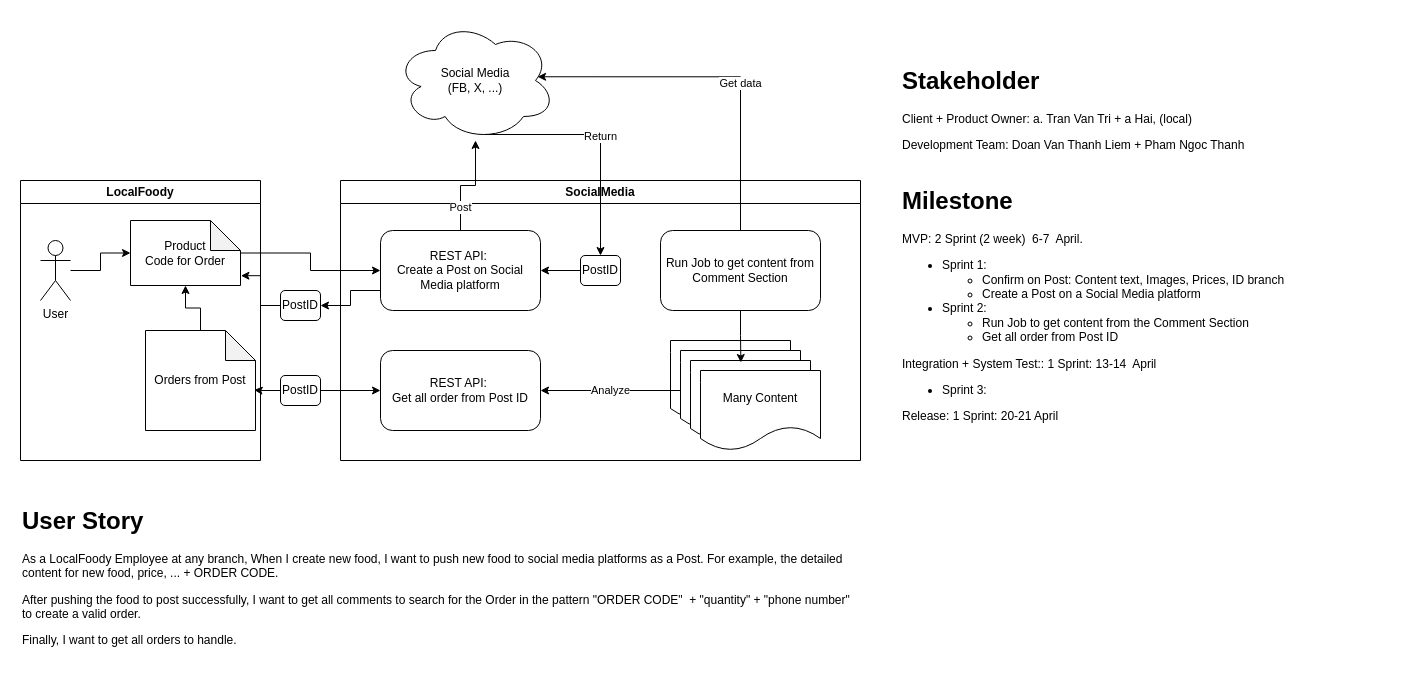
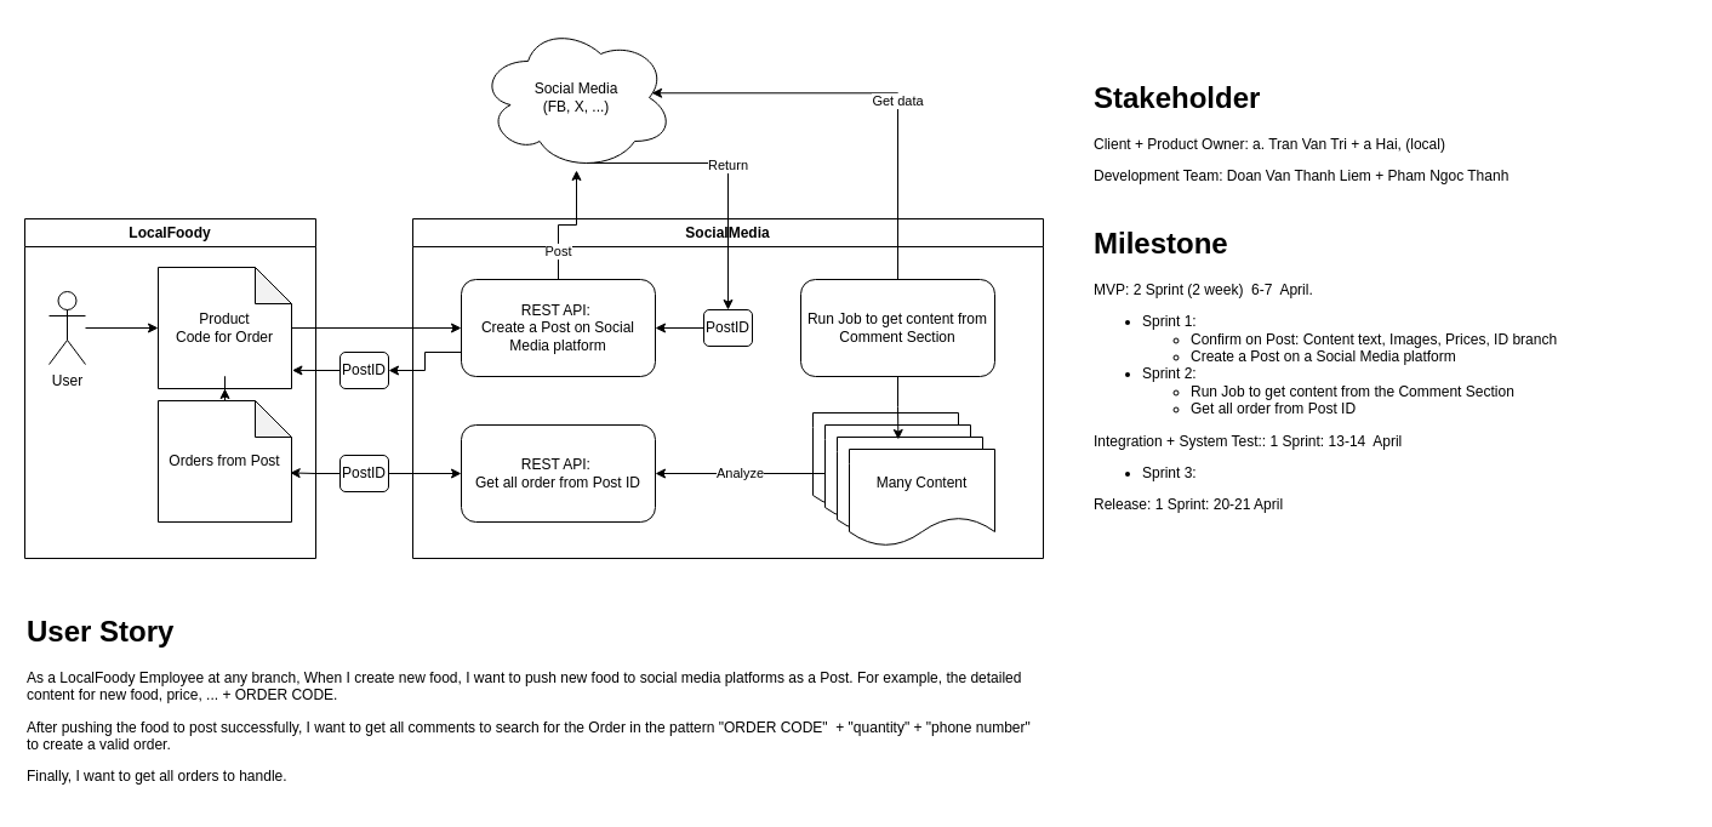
  <mxCell id="0" />
  <mxCell id="1" parent="0" />
  <mxCell id="2" value="LocalFoody" style="swimlane;whiteSpace=wrap;html=1;" parent="1" vertex="1"><mxGeometry x="20" y="180" width="240" height="280" as="geometry" /></mxCell>
  <mxCell id="3" style="edgeStyle=orthogonalEdgeStyle;rounded=0;orthogonalLoop=1;jettySize=auto;html=1;" parent="2" source="4" target="5" edge="1"><mxGeometry relative="1" as="geometry" /></mxCell>
  <mxCell id="4" value="User" style="shape=umlActor;verticalLabelPosition=bottom;verticalAlign=top;html=1;outlineConnect=0;" parent="2" vertex="1"><mxGeometry x="20" y="60" width="30" height="60" as="geometry" /></mxCell>
- <mxCell id="5" value="Product&lt;div&gt;Code for Order&lt;/div&gt;" style="shape=note;whiteSpace=wrap;html=1;backgroundOutline=1;darkOpacity=0.05;" parent="2" vertex="1"><mxGeometry x="110" y="40" width="110" height="65" as="geometry" /></mxCell>
+ <mxCell id="5" value="Product&lt;div&gt;Code for Order&lt;/div&gt;" style="shape=note;whiteSpace=wrap;html=1;backgroundOutline=1;darkOpacity=0.05;" parent="2" vertex="1"><mxGeometry x="110" y="40" width="110" height="100" as="geometry" /></mxCell>
  <mxCell id="6" style="edgeStyle=orthogonalEdgeStyle;rounded=0;orthogonalLoop=1;jettySize=auto;html=1;" parent="2" source="7" target="5" edge="1"><mxGeometry relative="1" as="geometry" /></mxCell>
- <mxCell id="7" value="Orders from Post" style="shape=note;whiteSpace=wrap;html=1;backgroundOutline=1;darkOpacity=0.05;" parent="2" vertex="1"><mxGeometry x="125" y="150" width="110" height="100" as="geometry" /></mxCell>
+ <mxCell id="7" value="Orders from Post" style="shape=note;whiteSpace=wrap;html=1;backgroundOutline=1;darkOpacity=0.05;" parent="2" vertex="1"><mxGeometry x="110" y="150" width="110" height="100" as="geometry" /></mxCell>
  <mxCell id="8" value="SocialMedia" style="swimlane;whiteSpace=wrap;html=1;" parent="1" vertex="1"><mxGeometry x="340" y="180" width="520" height="280" as="geometry" /></mxCell>
  <mxCell id="9" value="REST API:&amp;nbsp;&lt;div&gt;Create a Post on Social Media platform&lt;/div&gt;" style="rounded=1;whiteSpace=wrap;html=1;" parent="8" vertex="1"><mxGeometry x="40" y="50" width="160" height="80" as="geometry" /></mxCell>
  <mxCell id="10" value="Run Job to get content from Comment Section" style="rounded=1;whiteSpace=wrap;html=1;" parent="8" vertex="1"><mxGeometry x="320" y="50" width="160" height="80" as="geometry" /></mxCell>
  <mxCell id="11" style="edgeStyle=orthogonalEdgeStyle;rounded=0;orthogonalLoop=1;jettySize=auto;html=1;" parent="8" source="12" target="9" edge="1"><mxGeometry relative="1" as="geometry" /></mxCell>
  <mxCell id="12" value="PostID" style="rounded=1;whiteSpace=wrap;html=1;" parent="8" vertex="1"><mxGeometry x="240" y="75" width="40" height="30" as="geometry" /></mxCell>
  <mxCell id="13" value="" style="shape=document;whiteSpace=wrap;html=1;boundedLbl=1;" parent="8" vertex="1"><mxGeometry x="330" y="160" width="120" height="80" as="geometry" /></mxCell>
  <mxCell id="14" value="Analyze" style="edgeStyle=orthogonalEdgeStyle;rounded=0;orthogonalLoop=1;jettySize=auto;html=1;" parent="8" source="15" target="19" edge="1"><mxGeometry relative="1" as="geometry" /></mxCell>
  <mxCell id="15" value="" style="shape=document;whiteSpace=wrap;html=1;boundedLbl=1;" parent="8" vertex="1"><mxGeometry x="340" y="170" width="120" height="80" as="geometry" /></mxCell>
  <mxCell id="16" value="" style="shape=document;whiteSpace=wrap;html=1;boundedLbl=1;" parent="8" vertex="1"><mxGeometry x="350" y="180" width="120" height="80" as="geometry" /></mxCell>
  <mxCell id="17" value="Many Content" style="shape=document;whiteSpace=wrap;html=1;boundedLbl=1;" parent="8" vertex="1"><mxGeometry x="360" y="190" width="120" height="80" as="geometry" /></mxCell>
  <mxCell id="18" style="edgeStyle=orthogonalEdgeStyle;rounded=0;orthogonalLoop=1;jettySize=auto;html=1;entryX=0.42;entryY=0.025;entryDx=0;entryDy=0;entryPerimeter=0;" parent="8" source="10" target="16" edge="1"><mxGeometry relative="1" as="geometry" /></mxCell>
  <mxCell id="19" value="REST API:&amp;nbsp;&lt;div&gt;Get all order from Post ID&lt;/div&gt;" style="rounded=1;whiteSpace=wrap;html=1;" parent="8" vertex="1"><mxGeometry x="40" y="170" width="160" height="80" as="geometry" /></mxCell>
  <mxCell id="20" style="edgeStyle=orthogonalEdgeStyle;rounded=0;orthogonalLoop=1;jettySize=auto;html=1;" parent="1" source="5" target="9" edge="1"><mxGeometry relative="1" as="geometry" /></mxCell>
  <mxCell id="21" value="Return" style="edgeStyle=orthogonalEdgeStyle;rounded=0;orthogonalLoop=1;jettySize=auto;html=1;entryX=0.5;entryY=0;entryDx=0;entryDy=0;exitX=0.55;exitY=0.95;exitDx=0;exitDy=0;exitPerimeter=0;" parent="1" source="22" target="12" edge="1"><mxGeometry relative="1" as="geometry"><mxPoint x="600" y="240" as="targetPoint" /></mxGeometry></mxCell>
  <mxCell id="22" value="Social Media&lt;div&gt;(FB, X, ...)&lt;/div&gt;" style="ellipse;shape=cloud;whiteSpace=wrap;html=1;" parent="1" vertex="1"><mxGeometry x="395" y="20" width="160" height="120" as="geometry" /></mxCell>
  <mxCell id="23" value="Post" style="edgeStyle=orthogonalEdgeStyle;rounded=0;orthogonalLoop=1;jettySize=auto;html=1;" parent="1" source="9" target="22" edge="1"><mxGeometry x="-0.556" relative="1" as="geometry"><mxPoint as="offset" /></mxGeometry></mxCell>
  <mxCell id="24" value="Get data" style="edgeStyle=orthogonalEdgeStyle;rounded=0;orthogonalLoop=1;jettySize=auto;html=1;entryX=0.888;entryY=0.469;entryDx=0;entryDy=0;entryPerimeter=0;exitX=0.5;exitY=0;exitDx=0;exitDy=0;" parent="1" source="10" target="22" edge="1"><mxGeometry x="-0.173" relative="1" as="geometry"><Array as="points"><mxPoint x="740" y="76" /></Array><mxPoint as="offset" /></mxGeometry></mxCell>
  <mxCell id="25" value="PostID" style="rounded=1;whiteSpace=wrap;html=1;" parent="1" vertex="1"><mxGeometry x="280" y="290" width="40" height="30" as="geometry" /></mxCell>
  <mxCell id="26" style="edgeStyle=orthogonalEdgeStyle;rounded=0;orthogonalLoop=1;jettySize=auto;html=1;entryX=1;entryY=0.5;entryDx=0;entryDy=0;exitX=0;exitY=0.75;exitDx=0;exitDy=0;" parent="1" source="9" target="25" edge="1"><mxGeometry relative="1" as="geometry" /></mxCell>
  <mxCell id="27" style="edgeStyle=orthogonalEdgeStyle;rounded=0;orthogonalLoop=1;jettySize=auto;html=1;entryX=1.004;entryY=0.849;entryDx=0;entryDy=0;entryPerimeter=0;" parent="1" source="25" target="5" edge="1"><mxGeometry relative="1" as="geometry" /></mxCell>
  <mxCell id="28" style="edgeStyle=orthogonalEdgeStyle;rounded=0;orthogonalLoop=1;jettySize=auto;html=1;" parent="1" source="29" target="19" edge="1"><mxGeometry relative="1" as="geometry" /></mxCell>
  <mxCell id="29" value="PostID" style="rounded=1;whiteSpace=wrap;html=1;" parent="1" vertex="1"><mxGeometry x="280" y="375" width="40" height="30" as="geometry" /></mxCell>
  <mxCell id="30" style="edgeStyle=orthogonalEdgeStyle;rounded=0;orthogonalLoop=1;jettySize=auto;html=1;entryX=0.988;entryY=0.594;entryDx=0;entryDy=0;entryPerimeter=0;" parent="1" source="29" target="7" edge="1"><mxGeometry relative="1" as="geometry" /></mxCell>
  <mxCell id="31" value="&lt;h1 style=&quot;margin-top: 0px;&quot;&gt;User Story&lt;/h1&gt;&lt;p&gt;As a LocalFoody Employee at any branch, When I create new food, I want to push new food to social media platforms as a Post. For example, the detailed content for new food, price, ... + ORDER CODE.&lt;/p&gt;&lt;p&gt;After pushing the food to post successfully, I want to get all comments to search for the Order in the pattern &quot;ORDER CODE&quot;&amp;nbsp; + &quot;quantity&quot; +&lt;span style=&quot;background-color: initial;&quot;&gt;&amp;nbsp;&quot;phone number&quot; to create a valid order.&lt;/span&gt;&lt;/p&gt;&lt;p&gt;&lt;span style=&quot;background-color: initial;&quot;&gt;Finally, I want to get all orders to handle.&lt;/span&gt;&lt;/p&gt;" style="text;html=1;whiteSpace=wrap;overflow=hidden;rounded=0;" parent="1" vertex="1"><mxGeometry x="20" y="500" width="840" height="160" as="geometry" /></mxCell>
  <mxCell id="32" value="&lt;h1 style=&quot;margin-top: 0px;&quot;&gt;Stakeholder&lt;/h1&gt;&lt;p&gt;Client + Product Owner: a. Tran Van Tri + a Hai, (local)&lt;/p&gt;&lt;p&gt;Development Team: Doan Van Thanh Liem + Pham Ngoc Thanh&lt;/p&gt;" style="text;html=1;whiteSpace=wrap;overflow=hidden;rounded=0;" parent="1" vertex="1"><mxGeometry x="900" y="60" width="390" height="120" as="geometry" /></mxCell>
  <mxCell id="33" value="&lt;h1 style=&quot;margin-top: 0px;&quot;&gt;Milestone&lt;/h1&gt;&lt;p&gt;MVP: 2 Sprint (2 week)&amp;nbsp; 6-7&amp;nbsp; April.&lt;/p&gt;&lt;p&gt;&lt;/p&gt;&lt;ul&gt;&lt;li&gt;Sprint 1:&amp;nbsp;&lt;/li&gt;&lt;ul&gt;&lt;li&gt;Confirm on Post: Content text, Images, Prices, ID branch&lt;/li&gt;&lt;li&gt;Create a Post on a Social Media platform&lt;/li&gt;&lt;/ul&gt;&lt;li&gt;Sprint 2:&lt;/li&gt;&lt;ul&gt;&lt;li&gt;&lt;span style=&quot;text-align: center;&quot;&gt;Run Job to get content from the Comment Section&lt;/span&gt;&lt;br&gt;&lt;/li&gt;&lt;li&gt;&lt;span style=&quot;text-align: center;&quot;&gt;Get all order from Post ID&lt;br&gt;&lt;/span&gt;&lt;/li&gt;&lt;/ul&gt;&lt;/ul&gt;&lt;p&gt;&lt;/p&gt;&lt;p&gt;Integration + System Test:: 1 Sprint: 13&lt;span style=&quot;background-color: initial;&quot;&gt;-14&amp;nbsp; April&lt;/span&gt;&lt;span style=&quot;background-color: initial;&quot;&gt;&amp;nbsp;&lt;/span&gt;&lt;/p&gt;&lt;p&gt;&lt;/p&gt;&lt;ul&gt;&lt;li&gt;Sprint 3:&lt;/li&gt;&lt;/ul&gt;&lt;p&gt;&lt;/p&gt;&lt;p&gt;Release: 1 Sprint: 20-21 April&lt;/p&gt;" style="text;html=1;whiteSpace=wrap;overflow=hidden;rounded=0;" parent="1" vertex="1"><mxGeometry x="900" y="180" width="490" height="320" as="geometry" /></mxCell>
